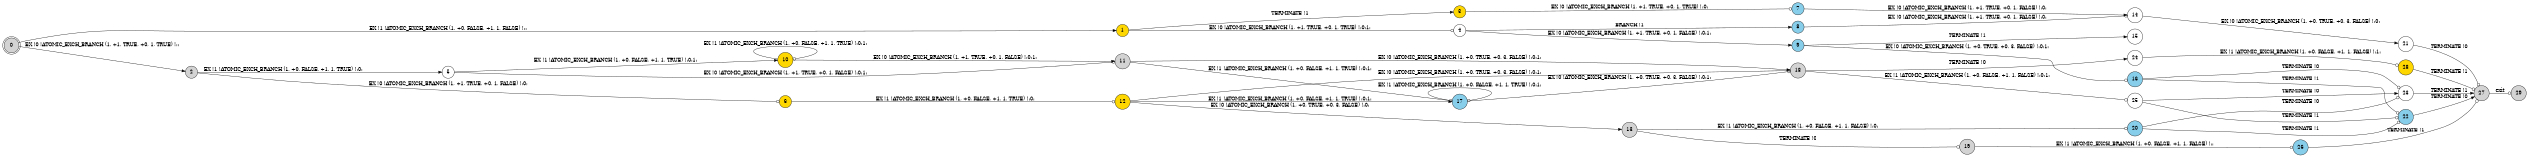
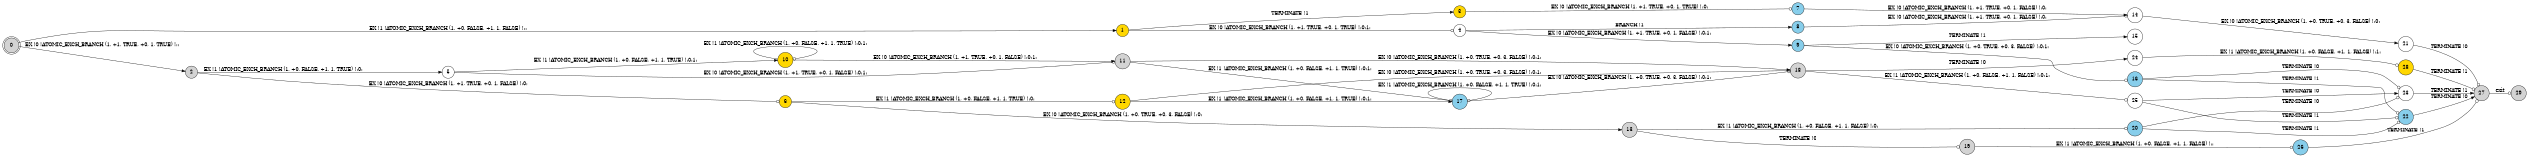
  digraph {
    rankdir=LR
    node [fillcolor=lightgrey shape=circle style=filled]
    edge [arrowhead=odot]
    0 [peripheries=2]
    1 [fillcolor=gold]
    2
    3 [fillcolor=gold]
    4 [fillcolor=white]
    5 [fillcolor=white]
    6 [fillcolor=gold]
    7 [fillcolor=skyblue]
    8 [fillcolor=skyblue]
    9 [fillcolor=skyblue]
    10 [fillcolor=gold]
    11
    12 [fillcolor=gold]
    13
    14 [fillcolor=white]
    15 [fillcolor=white]
    16 [fillcolor=skyblue]
    17 [fillcolor=skyblue]
    18
    19
    20 [fillcolor=skyblue]
    21 [fillcolor=white]
    22 [fillcolor=skyblue]
    23 [fillcolor=white]
    24 [fillcolor=white]
    25 [fillcolor=white]
    26 [fillcolor=skyblue]
    27
    28 [fillcolor=gold]
    29
    0 -> 1 [arrowhead=normal label="EX !1 !ATOMIC_EXCH_BRANCH (1, +0, FALSE, +1, 1, FALSE) !::"]
    0 -> 2 [arrowhead=normal label="EX !0 !ATOMIC_EXCH_BRANCH (1, +1, TRUE, +0, 1, TRUE) !::"]
    1 -> 3 [arrowhead=normal label="TERMINATE !1"]
    1 -> 4 [label="EX !0 !ATOMIC_EXCH_BRANCH (1, +1, TRUE, +0, 1, TRUE) !:0:1:"]
    2 -> 5 [arrowhead=normal label="EX !1 !ATOMIC_EXCH_BRANCH (1, +0, FALSE, +1, 1, TRUE) !:0:"]
    2 -> 6 [label="EX !0 !ATOMIC_EXCH_BRANCH (1, +1, TRUE, +0, 1, FALSE) !:0:"]
    3 -> 7 [label="EX !0 !ATOMIC_EXCH_BRANCH (1, +1, TRUE, +0, 1, TRUE) !:0:"]
    4 -> 8 [arrowhead=normal label="BRANCH !1"]
    4 -> 9 [arrowhead=normal label="EX !0 !ATOMIC_EXCH_BRANCH (1, +1, TRUE, +0, 1, FALSE) !:0:1:"]
    5 -> 10 [arrowhead=normal label="EX !1 !ATOMIC_EXCH_BRANCH (1, +0, FALSE, +1, 1, TRUE) !:0:1:"]
    5 -> 11 [label="EX !0 !ATOMIC_EXCH_BRANCH (1, +1, TRUE, +0, 1, FALSE) !:0:1:"]
    6 -> 12 [label="EX !1 !ATOMIC_EXCH_BRANCH (1, +0, FALSE, +1, 1, TRUE) !:0:"]
-   12 -> 13 [arrowhead=normal label="EX !0 !ATOMIC_EXCH_BRANCH (1, +0, TRUE, +0, 3, FALSE) !:0:"]
+   6 -> 13 [arrowhead=normal label="EX !0 !ATOMIC_EXCH_BRANCH (1, +0, TRUE, +0, 3, FALSE) !:0:"]
    7 -> 14 [arrowhead=normal label="EX !0 !ATOMIC_EXCH_BRANCH (1, +1, TRUE, +0, 1, FALSE) !:0:"]
    8 -> 14 [label="EX !0 !ATOMIC_EXCH_BRANCH (1, +1, TRUE, +0, 1, FALSE) !:0:"]
    9 -> 15 [arrowhead=normal label="TERMINATE !1"]
    9 -> 16 [label="EX !0 !ATOMIC_EXCH_BRANCH (1, +0, TRUE, +0, 3, FALSE) !:0:1:"]
    10 -> 10 [label="EX !1 !ATOMIC_EXCH_BRANCH (1, +0, FALSE, +1, 1, TRUE) !:0:1:"]
    10 -> 11 [arrowhead=normal label="EX !0 !ATOMIC_EXCH_BRANCH (1, +1, TRUE, +0, 1, FALSE) !:0:1:"]
    11 -> 17 [label="EX !1 !ATOMIC_EXCH_BRANCH (1, +0, FALSE, +1, 1, TRUE) !:0:1:"]
    11 -> 18 [arrowhead=normal label="EX !0 !ATOMIC_EXCH_BRANCH (1, +0, TRUE, +0, 3, FALSE) !:0:1:"]
    12 -> 17 [arrowhead=normal label="EX !1 !ATOMIC_EXCH_BRANCH (1, +0, FALSE, +1, 1, TRUE) !:0:1:"]
    12 -> 18 [label="EX !0 !ATOMIC_EXCH_BRANCH (1, +0, TRUE, +0, 3, FALSE) !:0:1:"]
    13 -> 19 [label="TERMINATE !0"]
    13 -> 20 [label="EX !1 !ATOMIC_EXCH_BRANCH (1, +0, FALSE, +1, 1, FALSE) !:0:"]
    14 -> 21 [arrowhead=normal label="EX !0 !ATOMIC_EXCH_BRANCH (1, +0, TRUE, +0, 3, FALSE) !:0:"]
    16 -> 22 [label="TERMINATE !1"]
    16 -> 23 [label="TERMINATE !0"]
    17 -> 17 [label="EX !1 !ATOMIC_EXCH_BRANCH (1, +0, FALSE, +1, 1, TRUE) !:0:1:"]
    17 -> 18 [label="EX !0 !ATOMIC_EXCH_BRANCH (1, +0, TRUE, +0, 3, FALSE) !:0:1:"]
    18 -> 24 [arrowhead=normal label="TERMINATE !0"]
    18 -> 25 [label="EX !1 !ATOMIC_EXCH_BRANCH (1, +0, FALSE, +1, 1, FALSE) !:0:1:"]
    19 -> 26 [label="EX !1 !ATOMIC_EXCH_BRANCH (1, +0, FALSE, +1, 1, FALSE) !::"]
    20 -> 22 [label="TERMINATE !1"]
    20 -> 23 [label="TERMINATE !0"]
    21 -> 27 [label="TERMINATE !0"]
    22 -> 27 [arrowhead=normal label="TERMINATE !0"]
    23 -> 27 [arrowhead=normal label="TERMINATE !1"]
    24 -> 28 [label="EX !1 !ATOMIC_EXCH_BRANCH (1, +0, FALSE, +1, 1, FALSE) !:1:"]
    25 -> 22 [label="TERMINATE !1"]
    25 -> 23 [arrowhead=normal label="TERMINATE !0"]
    26 -> 27 [label="TERMINATE !1"]
    27 -> 29 [label=exit]
    28 -> 27 [label="TERMINATE !1"]
  }
